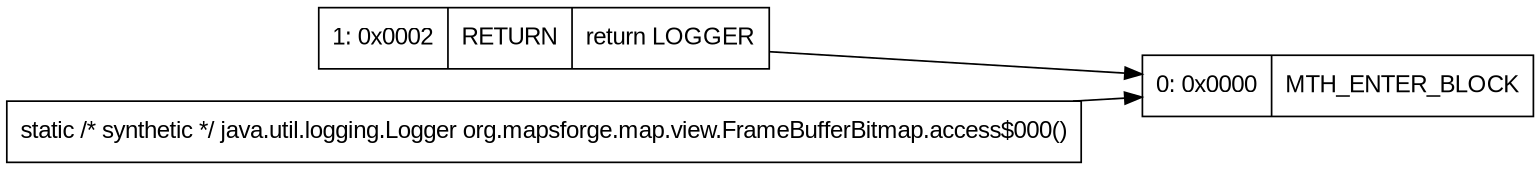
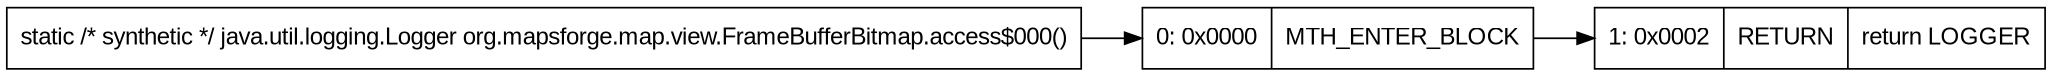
  digraph {
    rankdir=LR
    fontname="Liberation Sans"
    node [shape=record fontname="Liberation Sans"]
    edge [fontname="Liberation Sans"]
    n1 [label="{0\:\ 0x0000|MTH_ENTER_BLOCK\l}"]
    n2 [label="{1\:\ 0x0002|RETURN\l|return LOGGER\l}"]
    n3 [label="{static \/* synthetic *\/ java.util.logging.Logger org.mapsforge.map.view.FrameBufferBitmap.access$000() }"]
-   n2 -> n1
+   n1 -> n2
    n3 -> n1
  }
